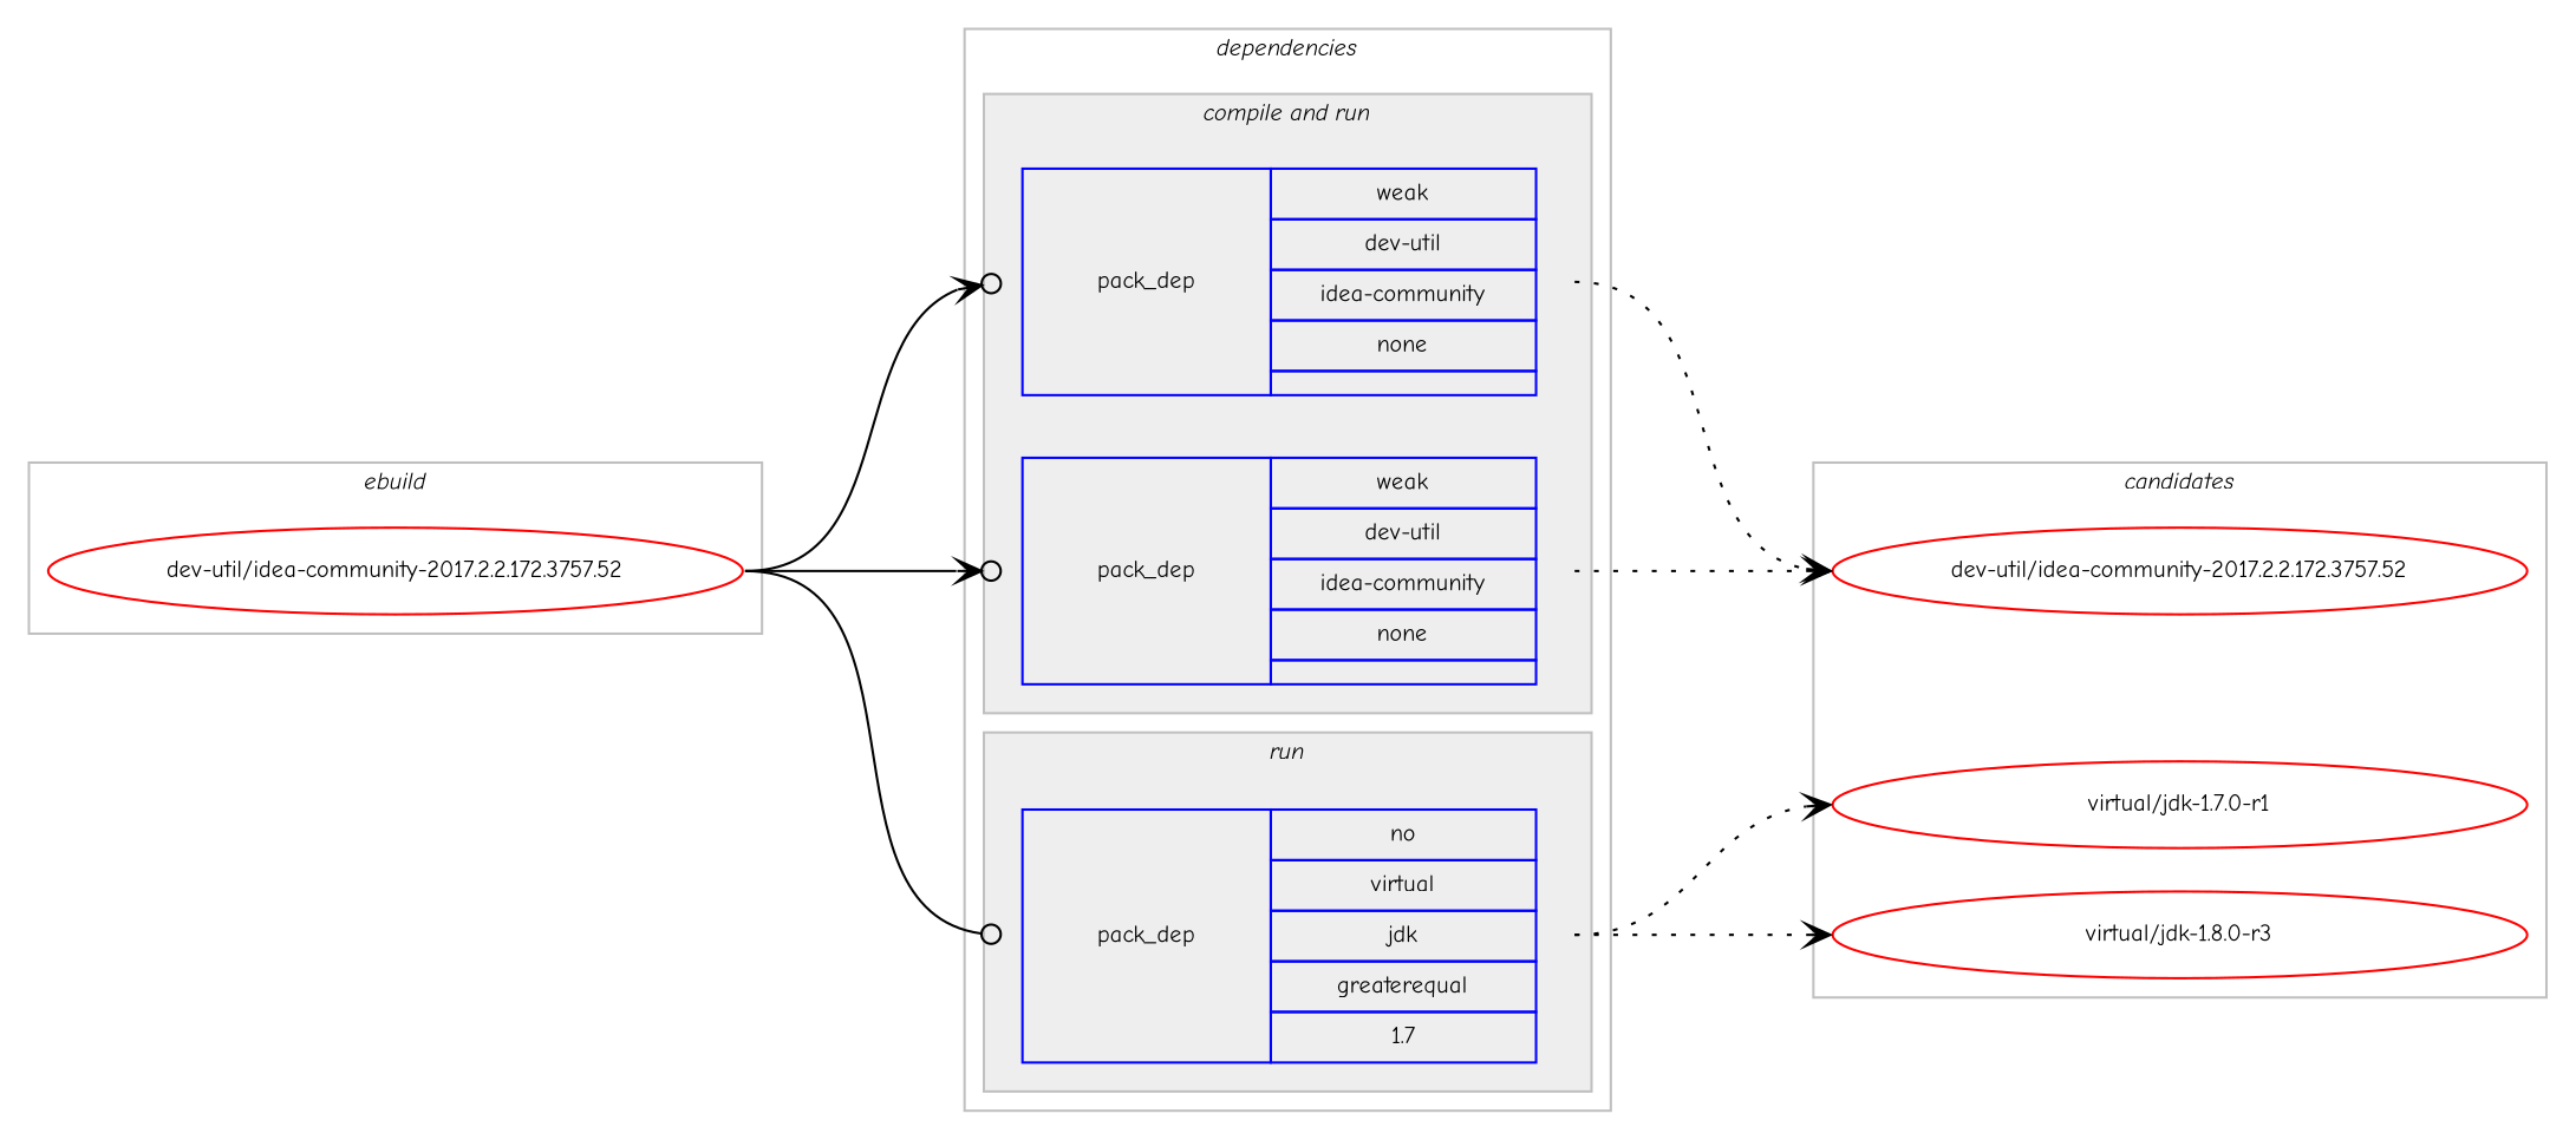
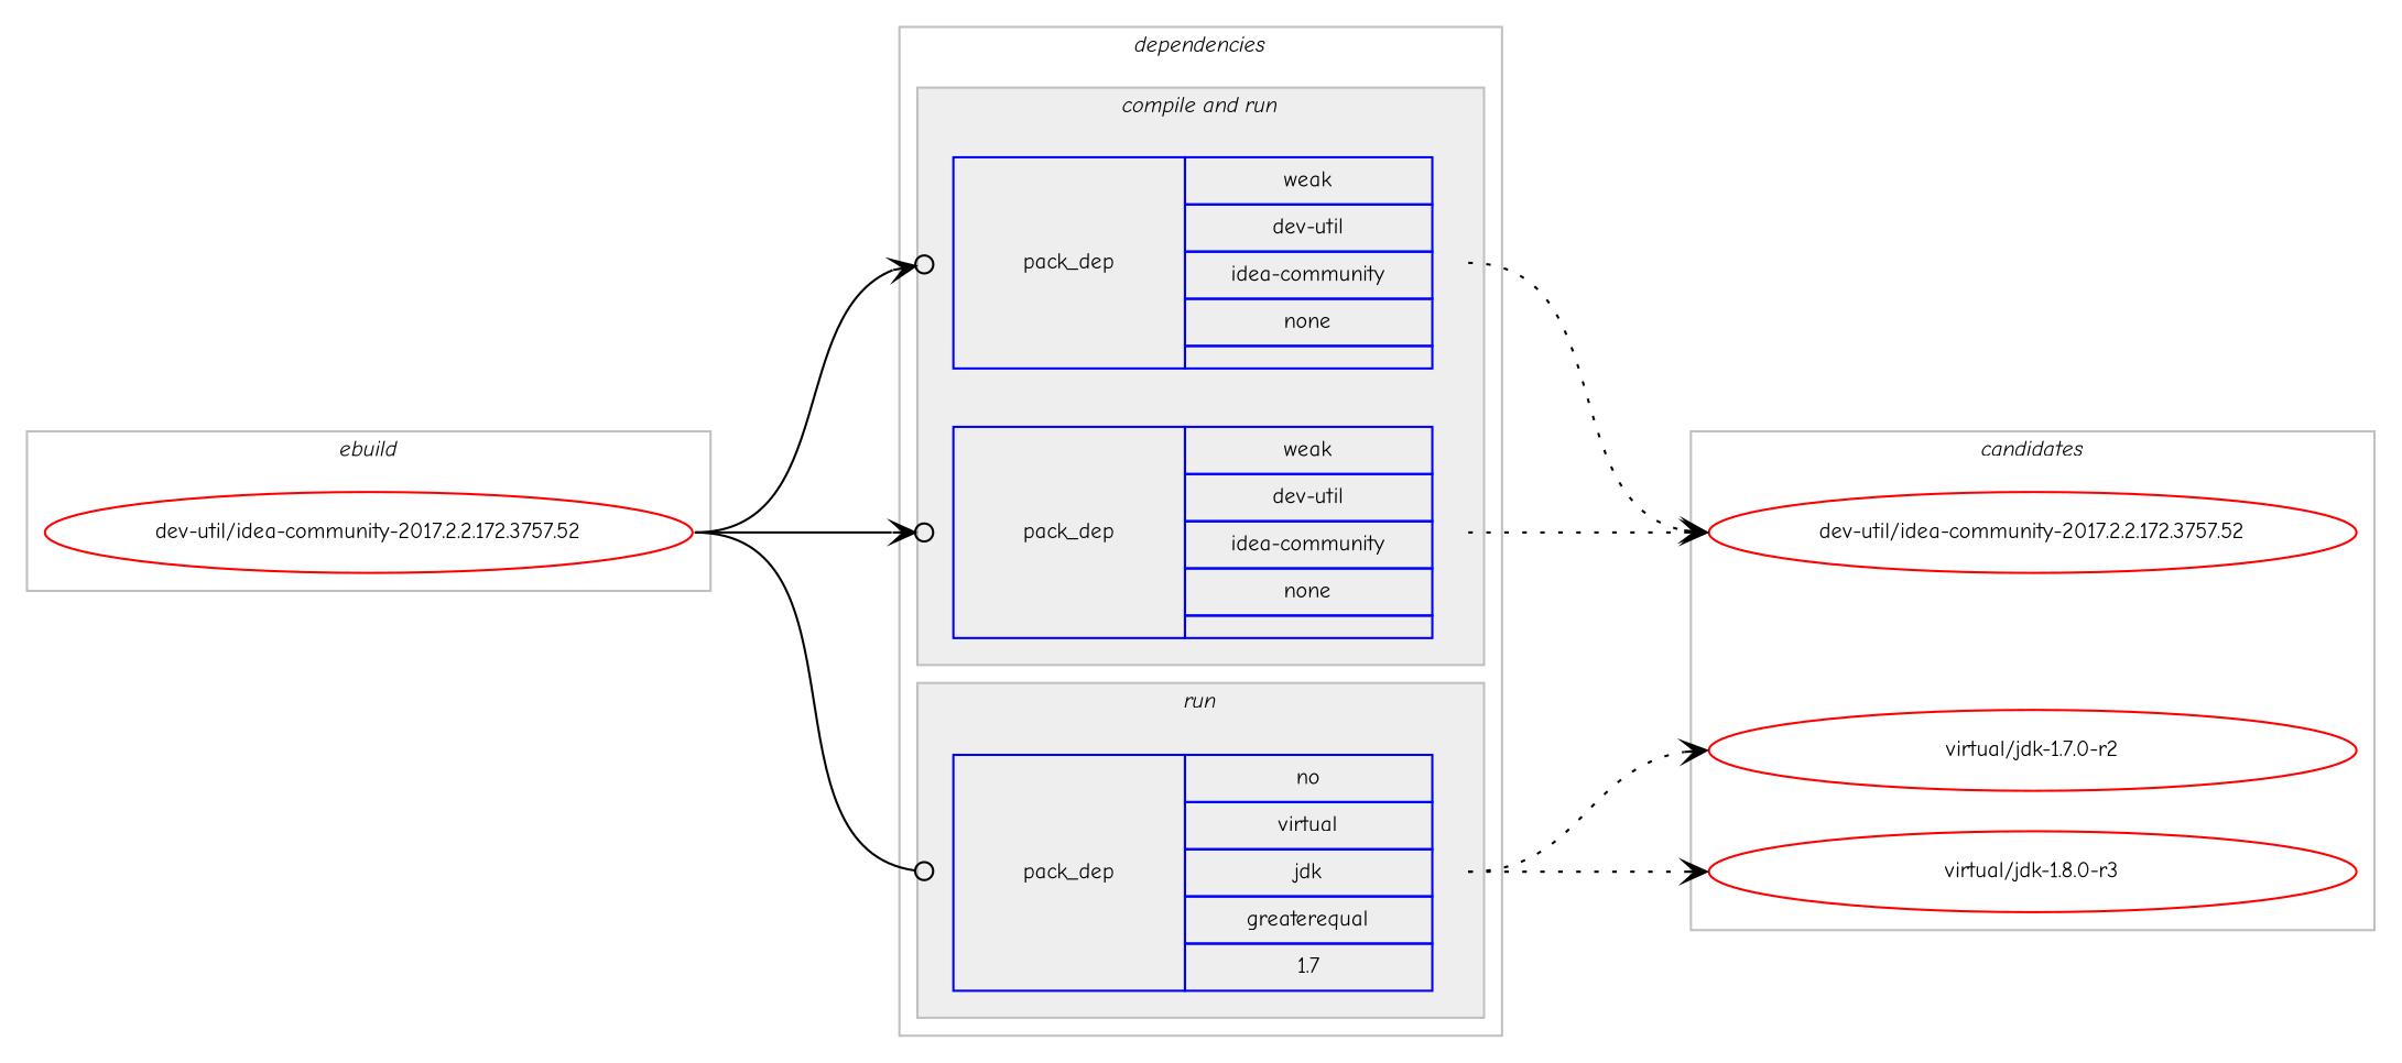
  digraph {
    compound=true
    concentrate=true
    fontname="Comic Neue"
    fontsize=10
    newrank=true
    rankdir=LR
    ranksep=1.5
    node [color=red fontname="Comic Neue" fontsize=10]
    edge [arrowhead=vee headport=w style=dotted tailport=e weight=100 fontname="Comic Neue"]
    n1 [label="dev-util/idea-community-2017.2.2.172.3757.52" width=4]
    n2 [color=blue label=<<TABLE BORDER="0" CELLBORDER="1" CELLSPACING="0" CELLPADDING="4" WIDTH="220"><TR><TD ROWSPAN="6" CELLPADDING="30">pack_dep</TD></TR><TR><TD WIDTH="110">weak</TD></TR><TR><TD>dev-util</TD></TR><TR><TD>idea-community</TD></TR><TR><TD>none</TD></TR><TR><TD></TD></TR></TABLE>> shape=none]
    n3 [color=blue label=<<TABLE BORDER="0" CELLBORDER="1" CELLSPACING="0" CELLPADDING="4" WIDTH="220"><TR><TD ROWSPAN="6" CELLPADDING="30">pack_dep</TD></TR><TR><TD WIDTH="110">weak</TD></TR><TR><TD>dev-util</TD></TR><TR><TD>idea-community</TD></TR><TR><TD>none</TD></TR><TR><TD></TD></TR></TABLE>> shape=none]
    n4 [color=blue label=<<TABLE BORDER="0" CELLBORDER="1" CELLSPACING="0" CELLPADDING="4" WIDTH="220"><TR><TD ROWSPAN="6" CELLPADDING="30">pack_dep</TD></TR><TR><TD WIDTH="110">no</TD></TR><TR><TD>virtual</TD></TR><TR><TD>jdk</TD></TR><TR><TD>greaterequal</TD></TR><TR><TD>1.7</TD></TR></TABLE>> shape=none]
    n5 [label="dev-util/idea-community-2017.2.2.172.3757.52" width=4]
-   n6 [label="virtual/jdk-1.7.0-r1" width=4]
+   n6 [label="virtual/jdk-1.7.0-r2" width=4]
    n7 [label="virtual/jdk-1.8.0-r3" width=4]
    subgraph cluster_1 {
      color=gray
      label=<<i>ebuild</i>>
      rank=same
      n1
    }
    subgraph cluster_2 {
      color=gray
      label=<<i>dependencies</i>>
      subgraph cluster_3 {
        color=gray
        fillcolor="#eeeeee"
        label=<<i>compile</i>>
        style=filled
      }
      subgraph cluster_4 {
        color=gray
        fillcolor="#eeeeee"
        label=<<i>compile and run</i>>
        style=filled
        subgraph sub_5 {
          color=gray
          fillcolor="#eeeeee"
          label=<<i>compile and run</i>>
          style=filled
          n2
        }
        subgraph sub_6 {
          color=gray
          fillcolor="#eeeeee"
          label=<<i>compile and run</i>>
          style=filled
          n3
        }
      }
      subgraph cluster_7 {
        color=gray
        fillcolor="#eeeeee"
        label=<<i>run</i>>
        style=filled
        subgraph sub_8 {
          color=gray
          fillcolor="#eeeeee"
          label=<<i>run</i>>
          style=filled
          n4
        }
      }
    }
    subgraph cluster_9 {
      color=gray
      label=<<i>candidates</i>>
      rank=same
      subgraph sub_10 {
        color=black
        label=<<i>candidates</i>>
        nodesep=1
        rank=same
        n5
      }
      subgraph sub_11 {
        color=black
        label=<<i>candidates</i>>
        nodesep=1
        rank=same
        n5
      }
      subgraph sub_12 {
        color=black
        label=<<i>candidates</i>>
        nodesep=1
        rank=same
        n6
        n7
      }
    }
    n1 -> n2 [arrowhead=odotvee style=solid weight=20]
    n1 -> n3 [arrowhead=odotvee style=solid weight=20]
    n1 -> n4 [arrowhead=odot style=solid weight=20]
    n2 -> n5
    n3 -> n5
    n4 -> n6
    n4 -> n7
  }
